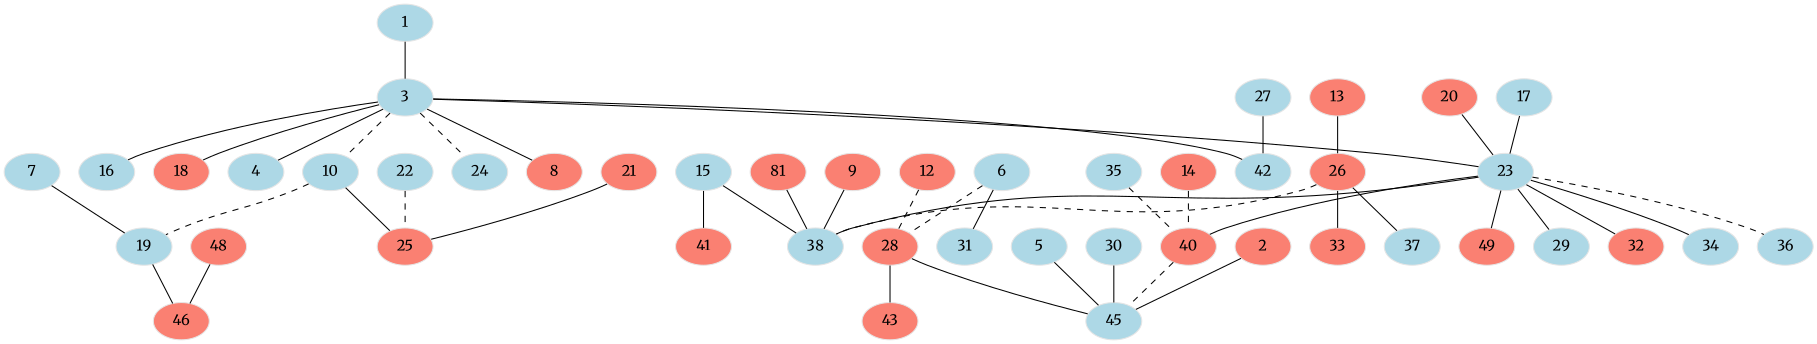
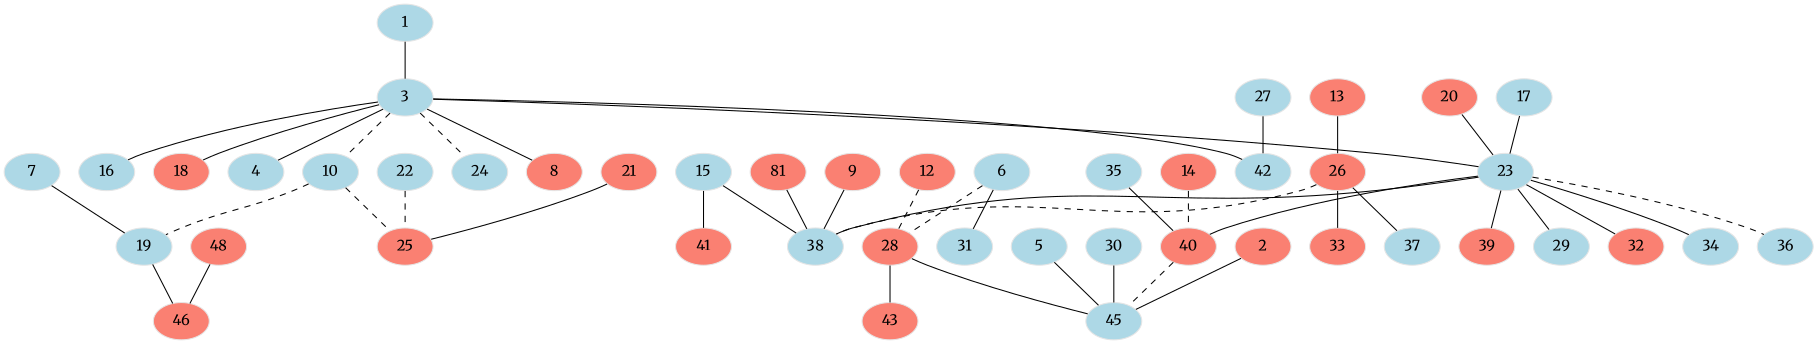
  graph {
    fontname=Merriweather
    node [color=gray90 fillcolor=lightblue fontname=Merriweather style=filled]
    edge [fontname=Merriweather style=solid weight=1.0]
    1
    3
    4
    8 [fillcolor=salmon]
    10
    16
    18 [fillcolor=salmon]
    23
    24
    42
    2 [fillcolor=salmon]
    45
    19
    25 [fillcolor=salmon]
    38
    40 [fillcolor=salmon]
    29
    32 [fillcolor=salmon]
    34
    36
-   39 [fillcolor=salmon label=49]
+   39 [fillcolor=salmon]
    5
    28 [fillcolor=salmon]
    6
    31
    43 [fillcolor=salmon]
    7
    46 [fillcolor=salmon]
    9 [fillcolor=salmon]
    n30 [fillcolor=salmon label=81]
    12 [fillcolor=salmon]
    13 [fillcolor=salmon]
    26 [fillcolor=salmon]
    33 [fillcolor=salmon]
    37
    14 [fillcolor=salmon]
    15
    41 [fillcolor=salmon]
    17
    20 [fillcolor=salmon]
    21 [fillcolor=salmon]
    22
    27
    30
    35
    n46 [fillcolor=salmon label=48]
    1 -- 3
    3 -- 4
    3 -- 8
    3 -- 10 [style=dashed]
    3 -- 16
    3 -- 18
    3 -- 23
    3 -- 24 [style=dashed]
    3 -- 42
    10 -- 19 [style=dashed]
-   10 -- 25
+   10 -- 25 [style=dashed]
    23 -- 38
    23 -- 40
    23 -- 29
    23 -- 32
    23 -- 34
    23 -- 36 [style=dashed]
    23 -- 39
    2 -- 45
    19 -- 46
    40 -- 45 [style=dashed]
    5 -- 45
    28 -- 45
    28 -- 43
    6 -- 28 [style=dashed]
    6 -- 31
    7 -- 19
    9 -- 38
    n30 -- 38
    12 -- 28 [style=dashed]
    13 -- 26
    26 -- 38 [style=dashed]
    26 -- 33
    26 -- 37
    14 -- 40 [style=dashed]
    15 -- 38
    15 -- 41
    17 -- 23
    20 -- 23
    21 -- 25
    22 -- 25 [style=dashed]
    27 -- 42
    30 -- 45
-   35 -- 40 [style=dashed]
+   35 -- 40
    n46 -- 46
  }
